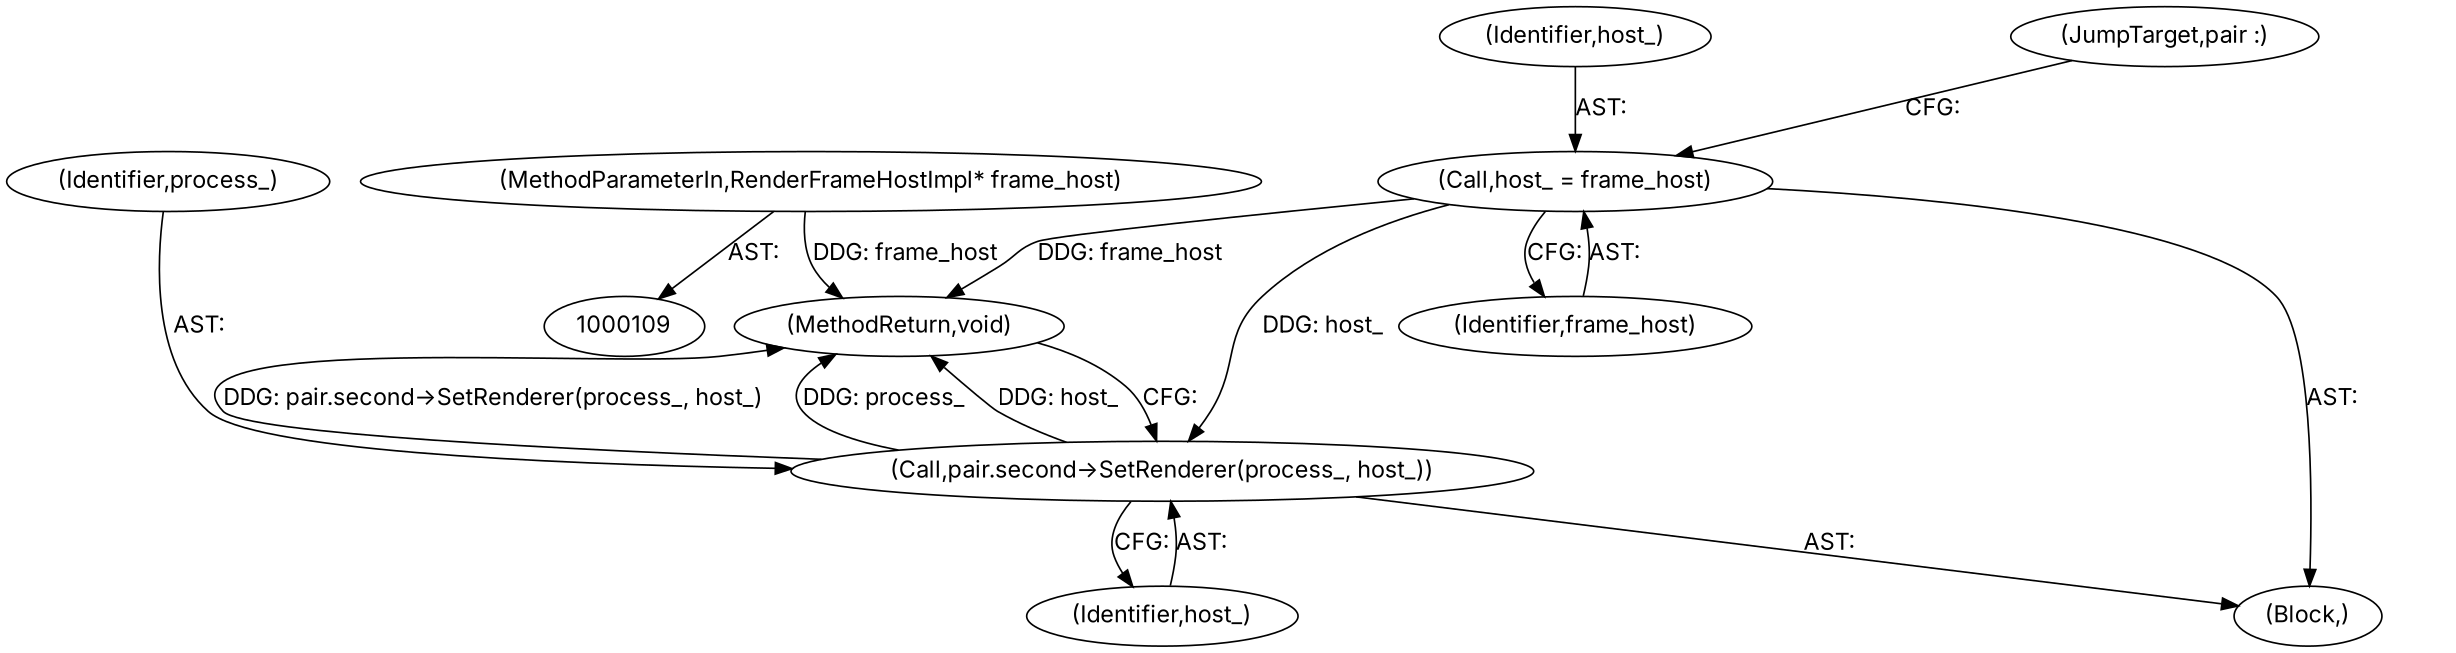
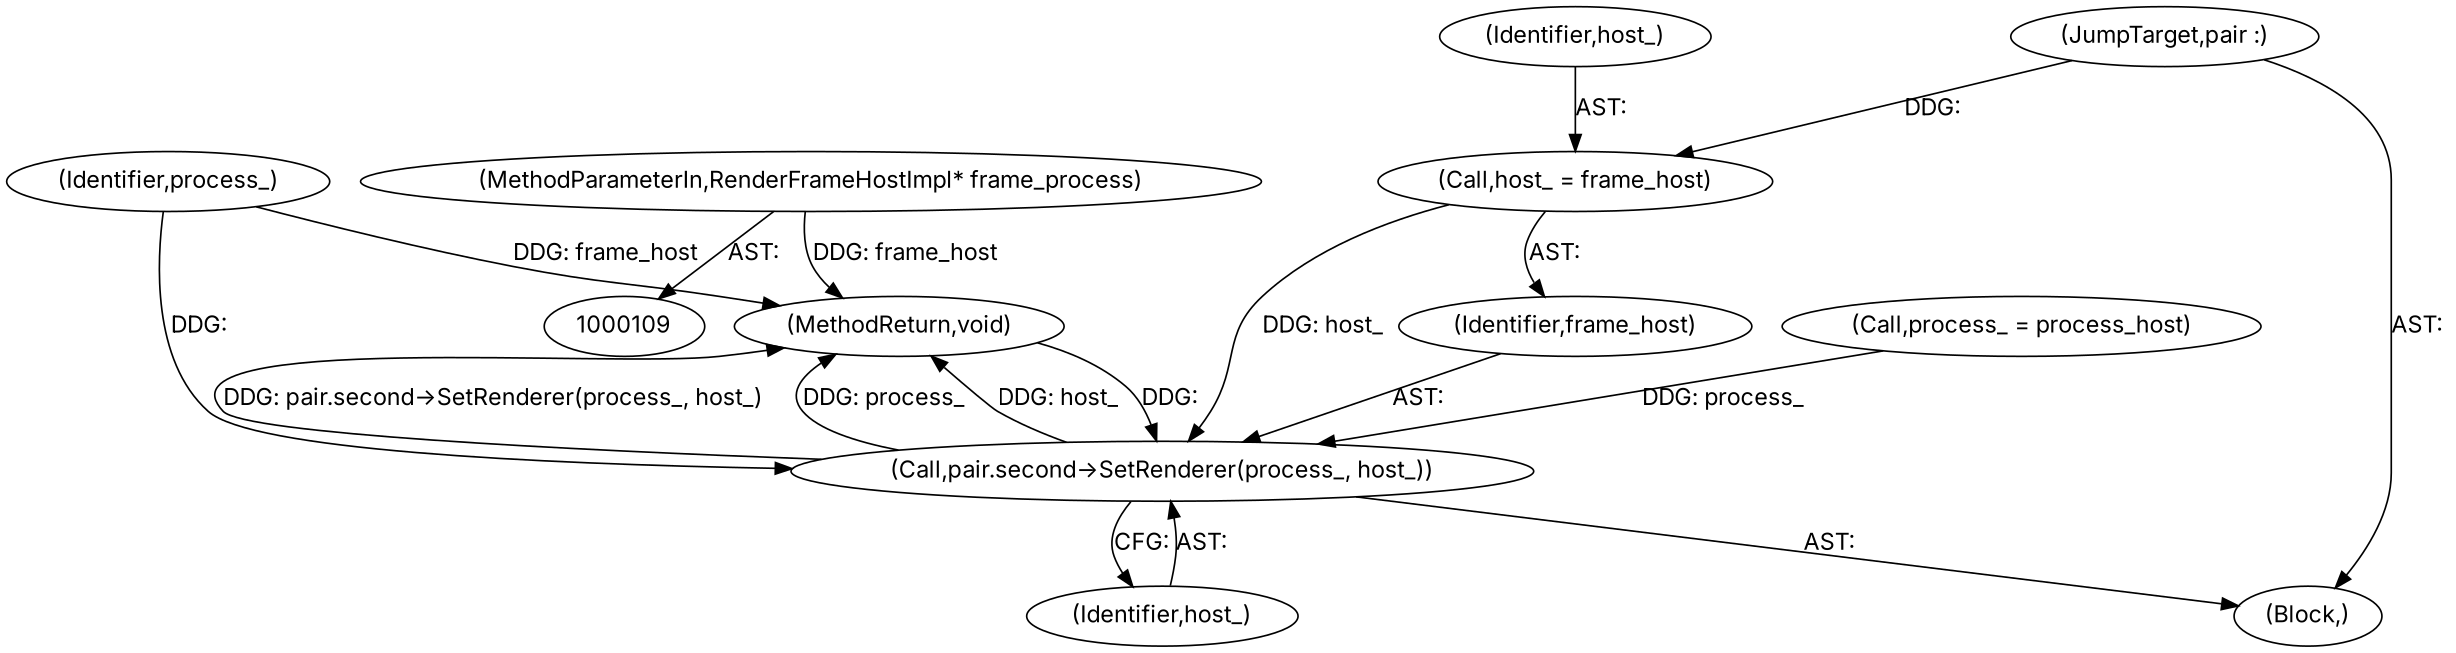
  digraph {
    fontname=Inter
    node [fontname=Inter]
    edge [fontname=Inter]
-   n1 [label="(MethodParameterIn,RenderFrameHostImpl* frame_host)"]
+   n1 [label="(MethodParameterIn,RenderFrameHostImpl* frame_process)"]
    n2 [label="(MethodReturn,void)"]
    n3 [label=1000109]
    n4 [label="(Call,host_ = frame_host)"]
    n5 [label="(Call,pair.second->SetRenderer(process_, host_))"]
    n6 [label="(Identifier,frame_host)"]
    n7 [label="(Block,)"]
    n8 [label="(Identifier,host_)"]
    n9 [label="(Identifier,host_)"]
+   n10 [label="(Call,process_ = process_host)"]
    n11 [label="(JumpTarget,pair :)"]
    n12 [label="(Identifier,process_)"]
    n1 -> n2 [label="DDG: frame_host"]
    n1 -> n3 [label="AST: "]
-   n2 -> n5 [label="CFG: "]
-   n4 -> n2 [label="DDG: frame_host"]
+   n2 -> n5 [label="DDG: "]
+   n12 -> n2 [label="DDG: frame_host"]
    n4 -> n5 [label="DDG: host_"]
-   n4 -> n6 [label="CFG: "]
-   n4 -> n7 [label="AST: "]
+   n4 -> n6 [label="AST: "]
+   n11 -> n7 [label="AST: "]
    n5 -> n2 [label="DDG: pair.second->SetRenderer(process_, host_)"]
    n5 -> n2 [label="DDG: process_"]
    n5 -> n2 [label="DDG: host_"]
    n5 -> n7 [label="AST: "]
    n5 -> n8 [label="CFG: "]
-   n6 -> n4 [label="AST: "]
+   n6 -> n5 [label="AST: "]
    n8 -> n5 [label="AST: "]
    n9 -> n4 [label="AST: "]
-   n11 -> n4 [label="CFG: "]
-   n12 -> n5 [label="AST: "]
+   n10 -> n5 [label="DDG: process_"]
+   n11 -> n4 [label="DDG: "]
+   n12 -> n5 [label="DDG: "]
  }
